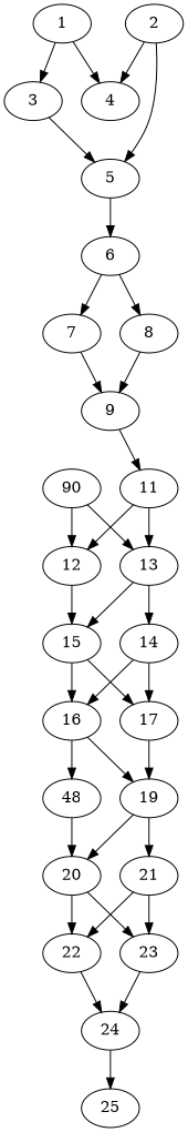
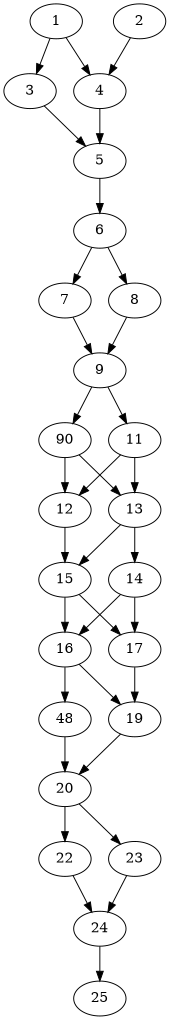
  digraph {
    node [alpha=0.19]
    1 [alpha=0.11 expect_size=38052864]
    3 [alpha=0.04 expect_size=27464704]
    4 [alpha=0.12 expect_size=16034816]
    5 [alpha=0.09 expect_size=28843008]
    6 [expect_size=13223936]
    2 [alpha=0.07 expect_size=14791680]
    7 [alpha=0.12 expect_size=30149632]
    8 [alpha=0.04 expect_size=45037568]
    9 [alpha=0.17 expect_size=36994048]
    n10 [alpha=0.04 expect_size=33792000 label=90]
    11 [expect_size=45524992]
    12 [alpha=0.02 expect_size=25428992]
    13 [alpha=0.02 expect_size=41552896]
    15 [alpha=0.03 expect_size=33289216]
    14 [expect_size=51728384]
    16 [alpha=0.06 expect_size=7781376]
    17 [alpha=0.14 expect_size=5889024]
    n18 [alpha=0.17 expect_size=34379776 label=48]
    19 [alpha=0.10 expect_size=43157504]
    20 [expect_size=35042304]
-   21 [alpha=0.02 expect_size=43991040]
    22 [alpha=0.09 expect_size=40964096]
    23 [alpha=0.06 expect_size=45549568]
    24 [alpha=0.07 expect_size=49291264]
    25 [alpha=0.18 expect_size=46704640]
    1 -> 3
    1 -> 4
    3 -> 5
-   2 -> 5
+   4 -> 5
    5 -> 6
    6 -> 7
    6 -> 8
    2 -> 4
    7 -> 9
    8 -> 9
+   9 -> n10
    9 -> 11
    n10 -> 12
    n10 -> 13
    11 -> 12
    11 -> 13
    12 -> 15
    13 -> 15
    13 -> 14
    15 -> 16
    15 -> 17
    14 -> 16
    14 -> 17
    16 -> n18
    16 -> 19
    17 -> 19
    n18 -> 20
    19 -> 20
-   19 -> 21
    20 -> 22
    20 -> 23
-   21 -> 22
-   21 -> 23
    22 -> 24
    23 -> 24
    24 -> 25
  }
